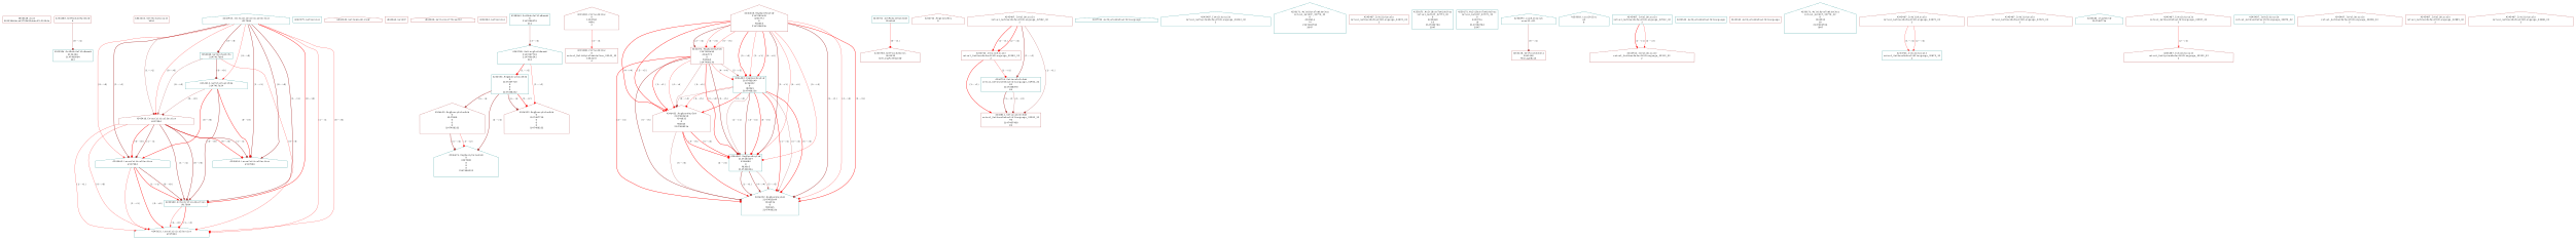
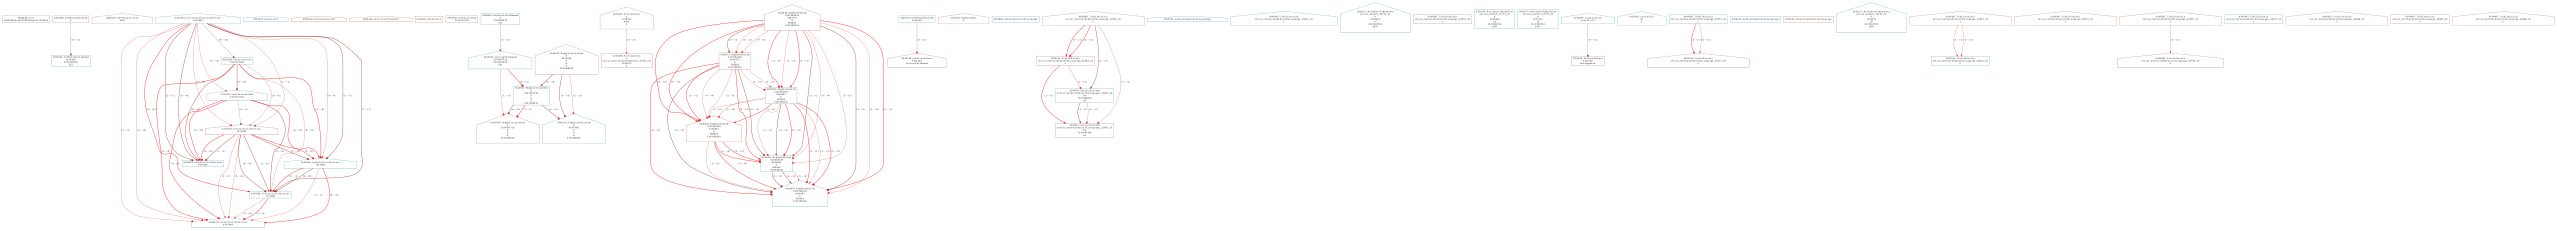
  digraph {
    fontname="IBM Plex Mono"
    node [color=brown fontname="IBM Plex Mono" shape=house]
    edge [arrowhead=box color=red fontname="IBM Plex Mono" style=bold]
    n1 [label="6850628.main\n00139865dceb9720b03da6af7c25154e" shape=box]
    n2 [label="4254480.GetModuleHandleW\n0" shape=box]
    n3 [color=teal label="4243306.GetModuleFileNameW\n4194304\n2147408904\n522" shape=box]
-   n4 [label="6844434.SetThreadLocale\n1024" shape=box]
+   n4 [label="6844434.SetThreadLocale\n1024"]
    n5 [color=teal label="4243965.InitializeCriticalSection\n6917004"]
    n6 [color=teal label="4250188.GetSystemInfo\n2147417660" shape=box]
    n7 [color=teal label="4214413.GetStartupInfoW\n2147417624"]
    n8 [label="4245418.EnterCriticalSection\n6917004"]
    n9 [color=teal label="4245469.LeaveCriticalSection\n6917004"]
-   n10 [color=teal label="4245454.LeaveCriticalSection\n6917004"]
+   n10 [color=teal label="4245454.LeaveCriticalSection\n6917004" shape=box]
    n11 [color=teal label="4245580.EnterCriticalSection\n6917004" shape=box]
    n12 [color=teal label="4245621.LeaveCriticalSection\n6917004"]
-   n13 [color=teal label="4243979.GetVersion\n" shape=box]
+   n13 [color=teal label="4243979.GetVersion\n"]
    n14 [label="6844540.GetCommandLineW\n"]
-   n15 [label="6844560.GetACP\n" shape=box]
    n16 [label="6844580.GetCurrentThreadId\n"]
    n17 [label="4250204.GetVersion\n" shape=box]
+   n18 [label="4276690.GetVersionExW\n2147417420" shape=box]
    n19 [color=teal label="4248064.GetModuleFileNameW\n0\n2147408370\n261" shape=box]
    n20 [color=teal label="4245785.GetLongPathNameW\n2147407710\n2147406542\n261"]
    n21 [color=teal label="4246556.RegQueryValueExW\n0\n2147407710\n0\n0\n0\n2147408232" shape=box]
    n22 [label="4246599.RegQueryValueExW\n0\n2147407710\n0\n0\n0\n2147408232"]
    n23 [label="4215383.VirtualAlloc\n0\n1310704\n4096\n4"]
    n24 [label="4215588.VirtualAlloc\n0\nretval_MultiByteToWideChar_33242_32\n1052672\n4" shape=box]
    n25 [label="4246338.RegOpenKeyExW\n2147483649\n4246772\n0\n983065\n2147408236"]
    n26 [label="4246372.RegOpenKeyExW\n2147483650\n4246772\n0\n983065\n2147408236" shape=box]
    n27 [color=teal label="4246402.RegOpenKeyExW\n2147483649\n4246832\n0\n983065\n2147408236" shape=box]
    n28 [label="4246432.RegOpenKeyExW\n2147483650\n4246832\n0\n983065\n2147408236"]
    n29 [color=teal label="4246462.RegOpenKeyExW\n2147483649\n4246884\n0\n983065\n2147408236" shape=box]
    n30 [color=teal label="4246492.RegOpenKeyExW\n2147483649\n4246936\n0\n983065\n2147408236"]
    n31 [color=teal label="4245741.GetModuleHandleW\n4246160" shape=box]
    n32 [label="4245758.GetProcAddress\n9441320\nGetLongPathNameW"]
    n33 [label="4246635.RegQueryValueExW\n0\n4247000\n0\n0\n0\n2147408232"]
    n34 [color=teal label="4246676.RegQueryValueExW\n0\n4247000\n0\n0\n0\n2147408232"]
    n35 [label="4246722.RegCloseKey\n0"]
+   n36 [color=teal label="4247883.GetUserDefaultUILanguage\n" shape=box]
    n37 [label="4245487.IsValidLocale\nretval_GetUserDefaultUILanguage_32902_32\n2"]
    n38 [label="4244766.IsValidLocale\nretval_GetUserDefaultUILanguage_32902_32\n2" shape=box]
    n39 [color=teal label="4244794.GetLocaleInfoW\nretval_GetUserDefaultUILanguage_32902_32\n89\n2147408070\n85" shape=box]
    n40 [label="4244811.GetLocaleInfoW\nretval_GetUserDefaultUILanguage_32902_32\n90\n2147407900\n85" shape=box]
    n41 [color=teal label="4247923.GetSystemDefaultUILanguage\n"]
    n42 [color=teal label="4245487.IsValidLocale\nretval_GetSystemDefaultUILanguage_33442_32\n2"]
    n43 [color=teal label="4250171.MultiByteToWideChar\nretval_GetACP_32774_32\n0\n4243616\n14\n2147403704\n2047"]
    n44 [label="4245487.IsValidLocale\nretval_GetUserDefaultUILanguage_32874_32\n2" shape=box]
    n45 [color=teal label="4250171.MultiByteToWideChar\nretval_GetACP_32773_32\n0\n4243868\n10\n2147403704\n2047" shape=box]
    n46 [color=teal label="4250171.MultiByteToWideChar\nretval_GetACP_32773_32\n0\n4243716\n10\n2147403704\n2047" shape=box]
    n47 [color=teal label="4254893.LoadLibraryA\nuser32.dll"]
    n48 [label="4255148.GetProcAddress\n9441340\nMessageBoxA" shape=box]
    n49 [color=teal label="4255003.LocalAlloc\n64\n8"]
    n50 [color=teal label="4245487.IsValidLocale\nretval_GetUserDefaultUILanguage_32912_32\n2" shape=box]
    n51 [label="4244766.IsValidLocale\nretval_GetUserDefaultUILanguage_32912_32\n2"]
    n52 [color=teal label="4245525.GetSystemDefaultUILanguage\n" shape=box]
    n53 [label="4245552.GetSystemDefaultUILanguage\n" shape=box]
    n54 [color=teal label="4250171.MultiByteToWideChar\nretval_GetACP_32774_32\n0\n4243924\n10\n2147403704\n2047"]
    n55 [label="4245487.IsValidLocale\nretval_GetUserDefaultUILanguage_32873_32\n2"]
    n56 [color=teal label="4244766.IsValidLocale\nretval_GetUserDefaultUILanguage_32873_32\n2" shape=box]
    n57 [label="4245487.IsValidLocale\nretval_GetUserDefaultUILanguage_32921_32\n2"]
-   n58 [color=teal label="4245683.CharNextW\n2147407716"]
    n59 [label="4245487.IsValidLocale\nretval_GetUserDefaultUILanguage_32907_32\n2"]
    n60 [label="4245487.IsValidLocale\nretval_GetSystemDefaultUILanguage_32992_32\n2"]
    n61 [color=teal label="4245487.IsValidLocale\nretval_GetUserDefaultUILanguage_33073_32\n2" shape=box]
    n62 [label="4245487.IsValidLocale\nretval_GetUserDefaultUILanguage_32898_32\n2"]
    n63 [label="4245487.IsValidLocale\nretval_GetUserDefaultUILanguage_32889_32\n2" shape=box]
    n64 [label="4245487.IsValidLocale\nretval_GetUserDefaultUILanguage_33088_32\n2"]
    n2 -> n3 [color=brown label="(0-->1)" style=solid]
-   n5 -> n6 [color=brown label="(0-->0)"]
+   n5 -> n6 [color=brown label="(0-->0)" style=solid]
    n5 -> n7 [arrowhead=normal label="(0-->0)" style=solid]
    n5 -> n8 [color=brown label="(1-->1)" style=solid]
    n5 -> n8 [label="(0-->0)" style=solid]
    n5 -> n9 [color=brown label="(1-->1)"]
    n5 -> n9 [arrowhead=normal label="(0-->0)" style=solid]
    n5 -> n10 [color=brown label="(1-->1)"]
    n5 -> n10 [arrowhead=normal color=brown label="(0-->0)"]
    n5 -> n11 [color=brown label="(1-->1)"]
    n5 -> n11 [arrowhead=normal label="(0-->0)"]
    n5 -> n12 [label="(1-->1)" style=solid]
    n5 -> n12 [label="(0-->0)" style=solid]
    n6 -> n7 [color=brown label="(0-->0)"]
    n6 -> n8 [arrowhead=normal color=brown label="(0-->0)" style=solid]
-   n6 -> n12 [label="(0-->0)" style=solid]
+   n6 -> n9 [label="(0-->0)"]
+   n6 -> n10 [color=brown label="(0-->0)"]
+   n6 -> n11 [arrowhead=normal color=brown label="(0-->0)" style=solid]
+   n6 -> n12 [label="(0-->0)"]
    n7 -> n8 [color=brown label="(0-->0)" style=solid]
    n7 -> n9 [arrowhead=normal label="(0-->0)"]
-   n7 -> n10 [label="(0-->0)"]
+   n7 -> n10 [arrowhead=normal label="(0-->0)"]
    n7 -> n11 [arrowhead=normal color=brown label="(0-->0)"]
+   n7 -> n12 [label="(0-->0)"]
    n8 -> n9 [color=brown label="(1-->1)"]
    n8 -> n9 [label="(0-->0)"]
    n8 -> n10 [color=brown label="(1-->1)"]
    n8 -> n10 [label="(0-->0)"]
    n8 -> n11 [arrowhead=normal color=brown label="(1-->1)"]
    n8 -> n11 [color=brown label="(0-->0)"]
    n8 -> n12 [arrowhead=normal label="(1-->1)" style=solid]
    n8 -> n12 [label="(0-->0)" style=solid]
    n9 -> n11 [arrowhead=normal label="(1-->1)"]
    n9 -> n11 [color=brown label="(0-->0)"]
    n9 -> n12 [arrowhead=normal label="(1-->1)" style=solid]
    n9 -> n12 [arrowhead=normal label="(0-->0)"]
    n11 -> n12 [label="(1-->1)"]
    n11 -> n12 [arrowhead=normal label="(0-->0)" style=solid]
    n19 -> n20 [color=brown label="(3-->3)" style=solid]
    n20 -> n21 [label="(1-->2)"]
    n20 -> n22 [label="(1-->2)" style=solid]
    n21 -> n22 [label="(2-->2)"]
    n21 -> n22 [color=brown label="(6-->6)"]
-   n21 -> n33 [arrowhead=normal color=brown label="(6-->6)"]
+   n33 -> n21 [arrowhead=normal color=brown label="(6-->6)"]
    n21 -> n34 [color=brown label="(6-->6)"]
    n23 -> n24 [arrowhead=normal label="(4-->4)" style=solid]
    n25 -> n26 [arrowhead=normal color=brown label="(2-->2)"]
    n25 -> n26 [label="(4-->4)" style=solid]
    n25 -> n26 [label="(5-->5)" style=solid]
    n25 -> n27 [label="(1-->1)" style=solid]
    n25 -> n27 [arrowhead=normal label="(4-->4)"]
    n25 -> n27 [label="(5-->5)"]
    n25 -> n28 [label="(4-->4)"]
    n25 -> n28 [arrowhead=normal label="(5-->5)"]
    n25 -> n29 [arrowhead=normal color=brown label="(1-->1)"]
    n25 -> n29 [label="(4-->4)" style=solid]
    n25 -> n29 [label="(5-->5)" style=solid]
    n25 -> n30 [color=brown label="(1-->1)"]
    n25 -> n30 [label="(4-->4)" style=solid]
    n25 -> n30 [arrowhead=normal label="(5-->5)"]
    n26 -> n27 [label="(4-->4)" style=solid]
    n26 -> n27 [arrowhead=normal color=brown label="(5-->5)" style=solid]
    n26 -> n28 [arrowhead=normal label="(1-->1)"]
    n26 -> n28 [label="(4-->4)" style=solid]
    n26 -> n28 [color=brown label="(5-->5)" style=solid]
    n26 -> n29 [arrowhead=normal label="(4-->4)"]
    n26 -> n29 [color=brown label="(5-->5)"]
    n26 -> n30 [label="(4-->4)"]
    n26 -> n30 [color=brown label="(5-->5)"]
    n27 -> n28 [arrowhead=normal label="(2-->2)"]
    n27 -> n28 [arrowhead=normal color=brown label="(4-->4)" style=solid]
    n27 -> n28 [label="(5-->5)" style=solid]
    n27 -> n29 [color=brown label="(1-->1)" style=solid]
    n27 -> n29 [arrowhead=normal color=brown label="(4-->4)"]
    n27 -> n29 [label="(5-->5)"]
    n27 -> n30 [label="(1-->1)"]
    n27 -> n30 [arrowhead=normal color=brown label="(4-->4)" style=solid]
    n27 -> n30 [label="(5-->5)"]
    n28 -> n29 [label="(4-->4)"]
    n28 -> n29 [label="(5-->5)"]
    n28 -> n30 [arrowhead=normal label="(4-->4)"]
    n28 -> n30 [arrowhead=normal color=brown label="(5-->5)" style=solid]
    n29 -> n30 [color=brown label="(1-->1)"]
    n29 -> n30 [arrowhead=normal color=brown label="(4-->4)"]
    n29 -> n30 [arrowhead=normal color=brown label="(5-->5)" style=solid]
    n31 -> n32 [label="(0-->1)" style=solid]
    n33 -> n34 [label="(2-->2)" style=solid]
    n33 -> n34 [color=brown label="(6-->6)"]
    n37 -> n38 [arrowhead=normal label="(1-->1)"]
    n37 -> n38 [label="(2-->2)"]
    n37 -> n39 [arrowhead=normal color=brown label="(1-->1)"]
    n37 -> n40 [color=brown label="(1-->1)" style=solid]
    n38 -> n39 [label="(1-->1)" style=solid]
    n38 -> n40 [arrowhead=normal label="(1-->1)"]
    n39 -> n40 [arrowhead=normal color=brown label="(1-->1)"]
    n39 -> n40 [color=brown label="(4-->4)" style=solid]
    n47 -> n48 [color=brown label="(0-->1)" style=solid]
    n50 -> n51 [arrowhead=normal label="(1-->1)"]
    n50 -> n51 [arrowhead=normal label="(2-->2)" style=solid]
    n55 -> n56 [arrowhead=normal label="(1-->1)" style=solid]
    n55 -> n56 [arrowhead=normal label="(2-->2)" style=solid]
    n59 -> n60 [arrowhead=normal label="(2-->2)" style=solid]
  }
